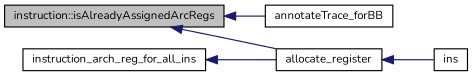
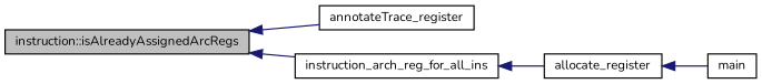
  digraph {
    fontname=Nunito
    rankdir=LR
    node [color=black fillcolor=white fontname=Nunito fontsize=10 shape=record style=filled]
    edge [color=midnightblue dir=back fontname=Nunito fontsize=10 labelfontname=Helvetica labelfontsize=10 style=solid]
    n1 [fillcolor=grey75 fontcolor=black height=0.2 label="instruction::isAlreadyAssignedArcRegs" width=0.4]
-   n2 [height=0.2 label=annotateTrace_forBB width=0.4]
+   n2 [height=0.2 label=annotateTrace_register width=0.4]
    n3 [height=0.2 label=instruction_arch_reg_for_all_ins width=0.4]
    n4 [height=0.2 label=allocate_register width=0.4]
-   n5 [height=0.2 label=ins width=0.4]
+   n5 [height=0.2 label=main width=0.4]
    n1 -> n2
-   n1 -> n4
+   n1 -> n3
    n3 -> n4
    n4 -> n5
  }
